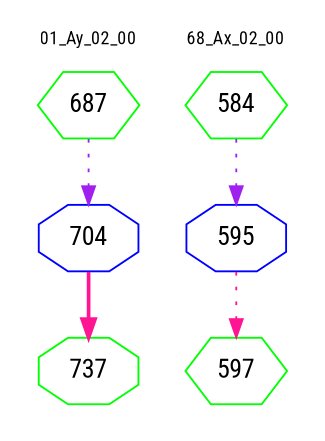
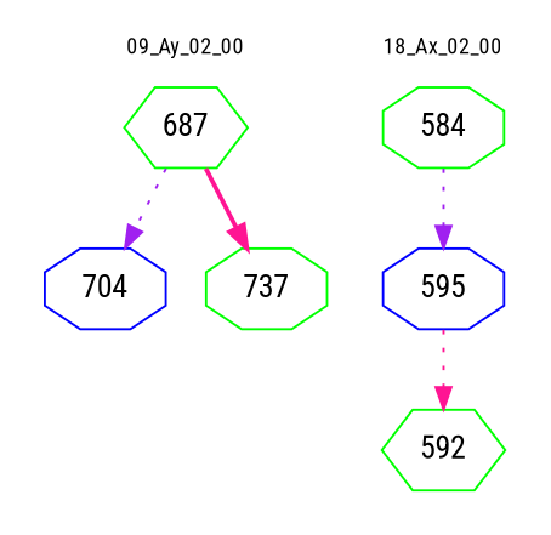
  digraph {
    fontname="Roboto Condensed"
    node [color=green fontname="Roboto Condensed" shape=octagon]
    edge [color=deeppink fontname="Roboto Condensed" style=dotted]
    n1 [color=blue label=704]
    n2 [label=687 shape=hexagon]
    n3 [label=737]
    n4 [color=blue label=595]
-   n5 [label=584 shape=hexagon]
-   n6 [label=597 shape=hexagon]
+   n5 [label=584]
+   n6 [label=592 shape=hexagon]
    subgraph cluster_1 {
      color=white
      fontsize=10
-     label="01_Ay_02_00"
+     label="09_Ay_02_00"
      n1
      n2
      n3
    }
    subgraph cluster_2 {
      color=white
      fontsize=10
-     label="68_Ax_02_00"
+     label="18_Ax_02_00"
      n4
      n5
      n6
    }
-   n1 -> n3 [style=bold]
+   n2 -> n3 [style=bold]
    n2 -> n1 [color=purple]
    n4 -> n6
    n5 -> n4 [color=purple]
  }
